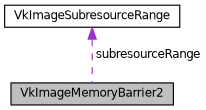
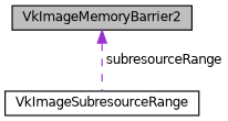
  digraph {
    node [color=black fontname=Helvetica fontsize=10 shape=record style=filled]
    n1 [fillcolor=grey75 fontcolor=black height=0.2 label=VkImageMemoryBarrier2 width=0.4]
    n2 [fillcolor=white height=0.2 label=VkImageSubresourceRange width=0.4]
-   n2 -> n1 [color=darkorchid3 dir=back fontname=Helvetica fontsize=10 label=" subresourceRange" labelfontname=Helvetica labelfontsize=10 style=dashed]
+   n1 -> n2 [color=darkorchid3 dir=back fontname=Helvetica fontsize=10 label=" subresourceRange" labelfontname=Helvetica labelfontsize=10 style=dashed]
  }
